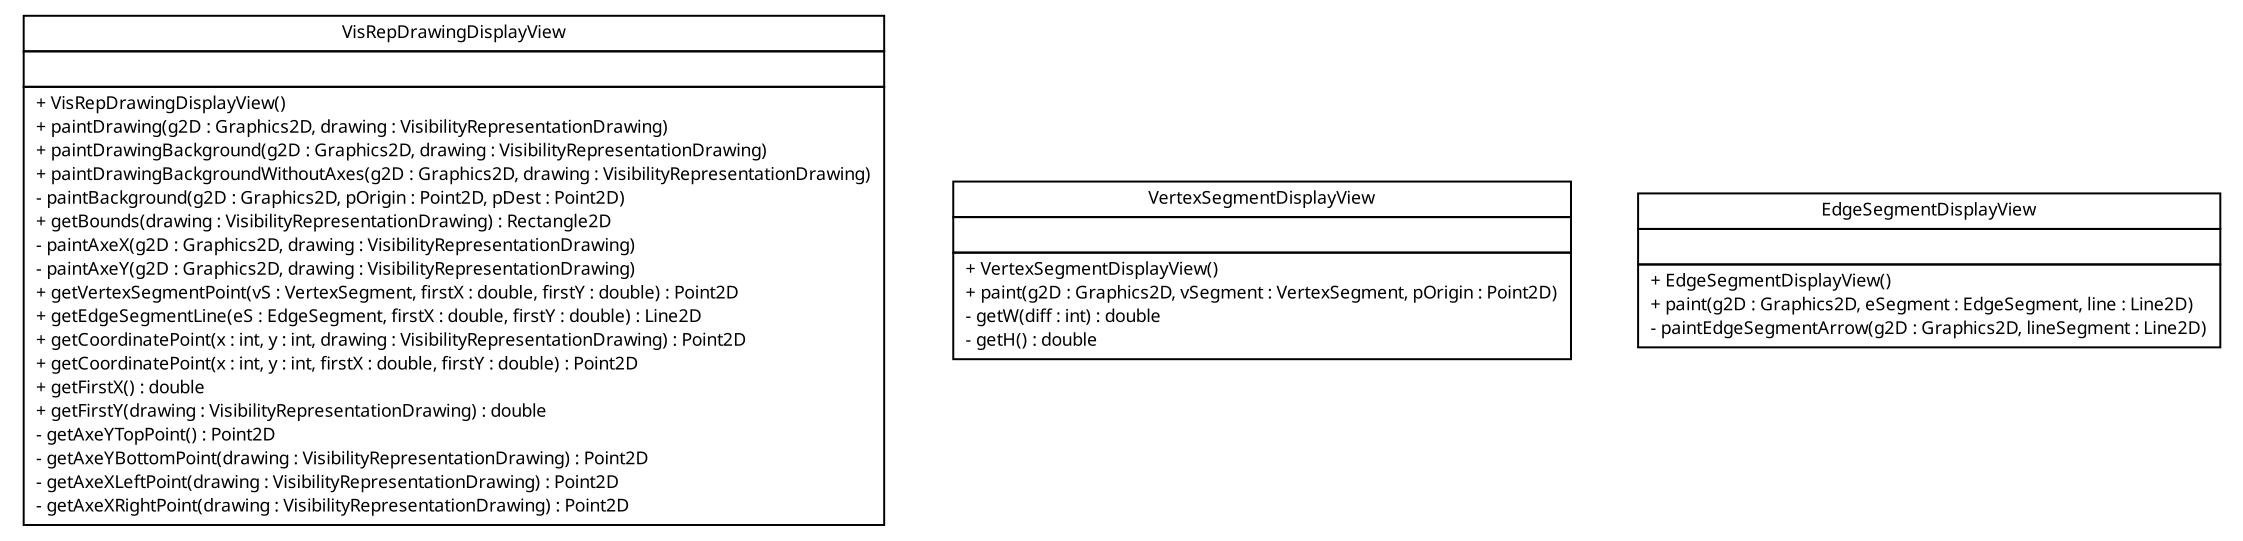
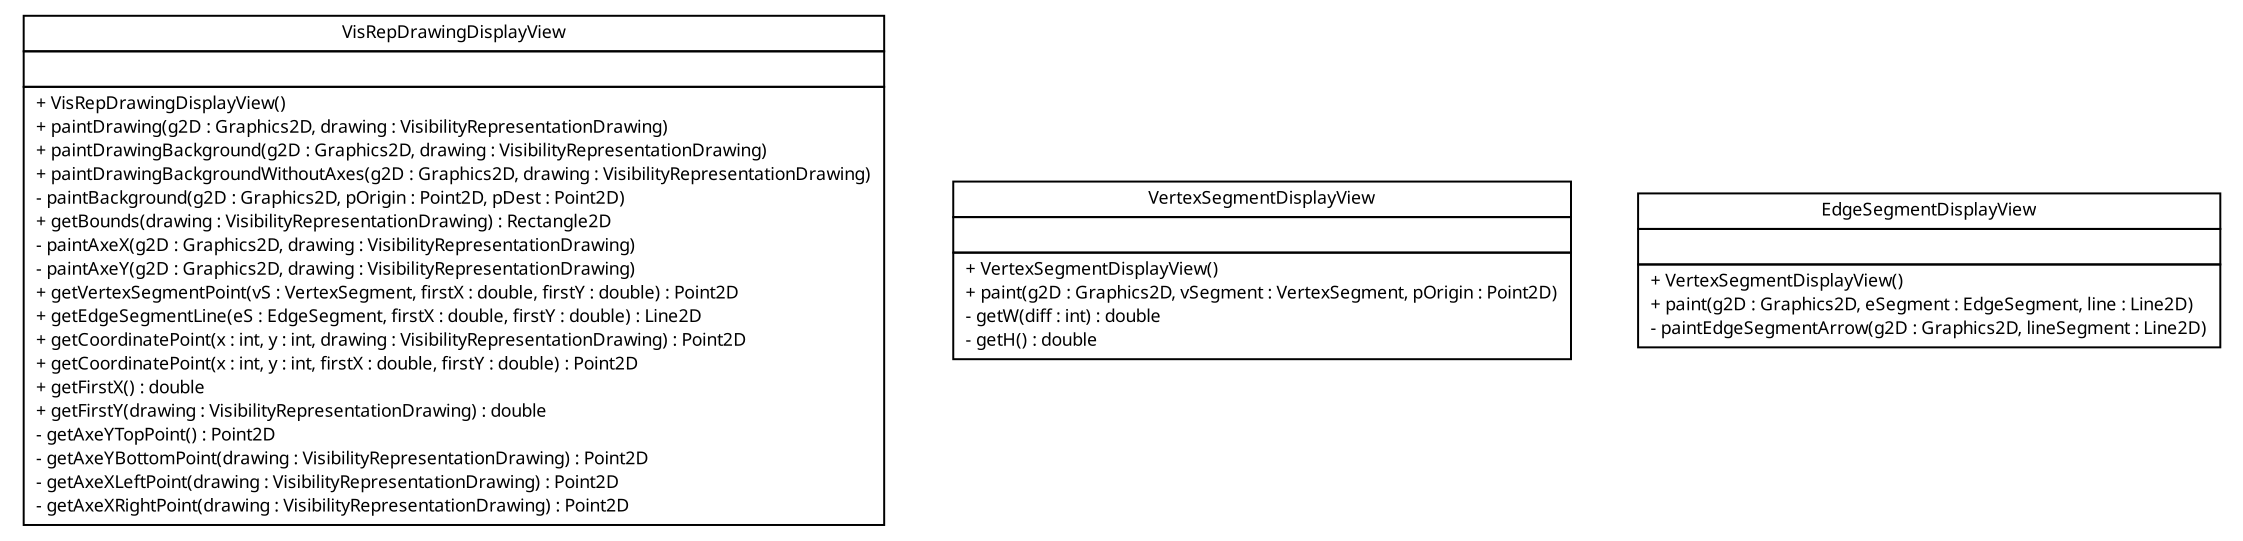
  digraph {
    nodesep=0.25
    ranksep=0.5
    fontname="Noto Sans"
    node [fontcolor=black fontname="Noto Sans" fontsize=9.0 shape=plaintext]
    n1 [label=<<table title="pfc.views.display.algorithms.visibilityrepresentation.VisRepDrawingDisplayView" border="0" cellborder="1" cellspacing="0" cellpadding="2" port="p" href="./VisRepDrawingDisplayView.html"> 		<tr><td><table border="0" cellspacing="0" cellpadding="1"> <tr><td align="center" balign="center"> VisRepDrawingDisplayView </td></tr> 		</table></td></tr> 		<tr><td><table border="0" cellspacing="0" cellpadding="1"> <tr><td align="left" balign="left">  </td></tr> 		</table></td></tr> 		<tr><td><table border="0" cellspacing="0" cellpadding="1"> <tr><td align="left" balign="left"> + VisRepDrawingDisplayView() </td></tr> <tr><td align="left" balign="left"> + paintDrawing(g2D : Graphics2D, drawing : VisibilityRepresentationDrawing) </td></tr> <tr><td align="left" balign="left"> + paintDrawingBackground(g2D : Graphics2D, drawing : VisibilityRepresentationDrawing) </td></tr> <tr><td align="left" balign="left"> + paintDrawingBackgroundWithoutAxes(g2D : Graphics2D, drawing : VisibilityRepresentationDrawing) </td></tr> <tr><td align="left" balign="left"> - paintBackground(g2D : Graphics2D, pOrigin : Point2D, pDest : Point2D) </td></tr> <tr><td align="left" balign="left"> + getBounds(drawing : VisibilityRepresentationDrawing) : Rectangle2D </td></tr> <tr><td align="left" balign="left"> - paintAxeX(g2D : Graphics2D, drawing : VisibilityRepresentationDrawing) </td></tr> <tr><td align="left" balign="left"> - paintAxeY(g2D : Graphics2D, drawing : VisibilityRepresentationDrawing) </td></tr> <tr><td align="left" balign="left"> + getVertexSegmentPoint(vS : VertexSegment, firstX : double, firstY : double) : Point2D </td></tr> <tr><td align="left" balign="left"> + getEdgeSegmentLine(eS : EdgeSegment, firstX : double, firstY : double) : Line2D </td></tr> <tr><td align="left" balign="left"> + getCoordinatePoint(x : int, y : int, drawing : VisibilityRepresentationDrawing) : Point2D </td></tr> <tr><td align="left" balign="left"> + getCoordinatePoint(x : int, y : int, firstX : double, firstY : double) : Point2D </td></tr> <tr><td align="left" balign="left"> + getFirstX() : double </td></tr> <tr><td align="left" balign="left"> + getFirstY(drawing : VisibilityRepresentationDrawing) : double </td></tr> <tr><td align="left" balign="left"> - getAxeYTopPoint() : Point2D </td></tr> <tr><td align="left" balign="left"> - getAxeYBottomPoint(drawing : VisibilityRepresentationDrawing) : Point2D </td></tr> <tr><td align="left" balign="left"> - getAxeXLeftPoint(drawing : VisibilityRepresentationDrawing) : Point2D </td></tr> <tr><td align="left" balign="left"> - getAxeXRightPoint(drawing : VisibilityRepresentationDrawing) : Point2D </td></tr> 		</table></td></tr> 		</table>>]
    n2 [label=<<table title="pfc.views.display.algorithms.visibilityrepresentation.VertexSegmentDisplayView" border="0" cellborder="1" cellspacing="0" cellpadding="2" port="p" href="./VertexSegmentDisplayView.html"> 		<tr><td><table border="0" cellspacing="0" cellpadding="1"> <tr><td align="center" balign="center"> VertexSegmentDisplayView </td></tr> 		</table></td></tr> 		<tr><td><table border="0" cellspacing="0" cellpadding="1"> <tr><td align="left" balign="left">  </td></tr> 		</table></td></tr> 		<tr><td><table border="0" cellspacing="0" cellpadding="1"> <tr><td align="left" balign="left"> + VertexSegmentDisplayView() </td></tr> <tr><td align="left" balign="left"> + paint(g2D : Graphics2D, vSegment : VertexSegment, pOrigin : Point2D) </td></tr> <tr><td align="left" balign="left"> - getW(diff : int) : double </td></tr> <tr><td align="left" balign="left"> - getH() : double </td></tr> 		</table></td></tr> 		</table>>]
-   n3 [label=<<table title="pfc.views.display.algorithms.visibilityrepresentation.EdgeSegmentDisplayView" border="0" cellborder="1" cellspacing="0" cellpadding="2" port="p" href="./EdgeSegmentDisplayView.html"> 		<tr><td><table border="0" cellspacing="0" cellpadding="1"> <tr><td align="center" balign="center"> EdgeSegmentDisplayView </td></tr> 		</table></td></tr> 		<tr><td><table border="0" cellspacing="0" cellpadding="1"> <tr><td align="left" balign="left">  </td></tr> 		</table></td></tr> 		<tr><td><table border="0" cellspacing="0" cellpadding="1"> <tr><td align="left" balign="left"> + EdgeSegmentDisplayView() </td></tr> <tr><td align="left" balign="left"> + paint(g2D : Graphics2D, eSegment : EdgeSegment, line : Line2D) </td></tr> <tr><td align="left" balign="left"> - paintEdgeSegmentArrow(g2D : Graphics2D, lineSegment : Line2D) </td></tr> 		</table></td></tr> 		</table>>]
+   n3 [label=<<table title="pfc.views.display.algorithms.visibilityrepresentation.EdgeSegmentDisplayView" border="0" cellborder="1" cellspacing="0" cellpadding="2" port="p" href="./EdgeSegmentDisplayView.html"> 		<tr><td><table border="0" cellspacing="0" cellpadding="1"> <tr><td align="center" balign="center"> EdgeSegmentDisplayView </td></tr> 		</table></td></tr> 		<tr><td><table border="0" cellspacing="0" cellpadding="1"> <tr><td align="left" balign="left">  </td></tr> 		</table></td></tr> 		<tr><td><table border="0" cellspacing="0" cellpadding="1"> <tr><td align="left" balign="left"> + VertexSegmentDisplayView() </td></tr> <tr><td align="left" balign="left"> + paint(g2D : Graphics2D, eSegment : EdgeSegment, line : Line2D) </td></tr> <tr><td align="left" balign="left"> - paintEdgeSegmentArrow(g2D : Graphics2D, lineSegment : Line2D) </td></tr> 		</table></td></tr> 		</table>>]
  }
